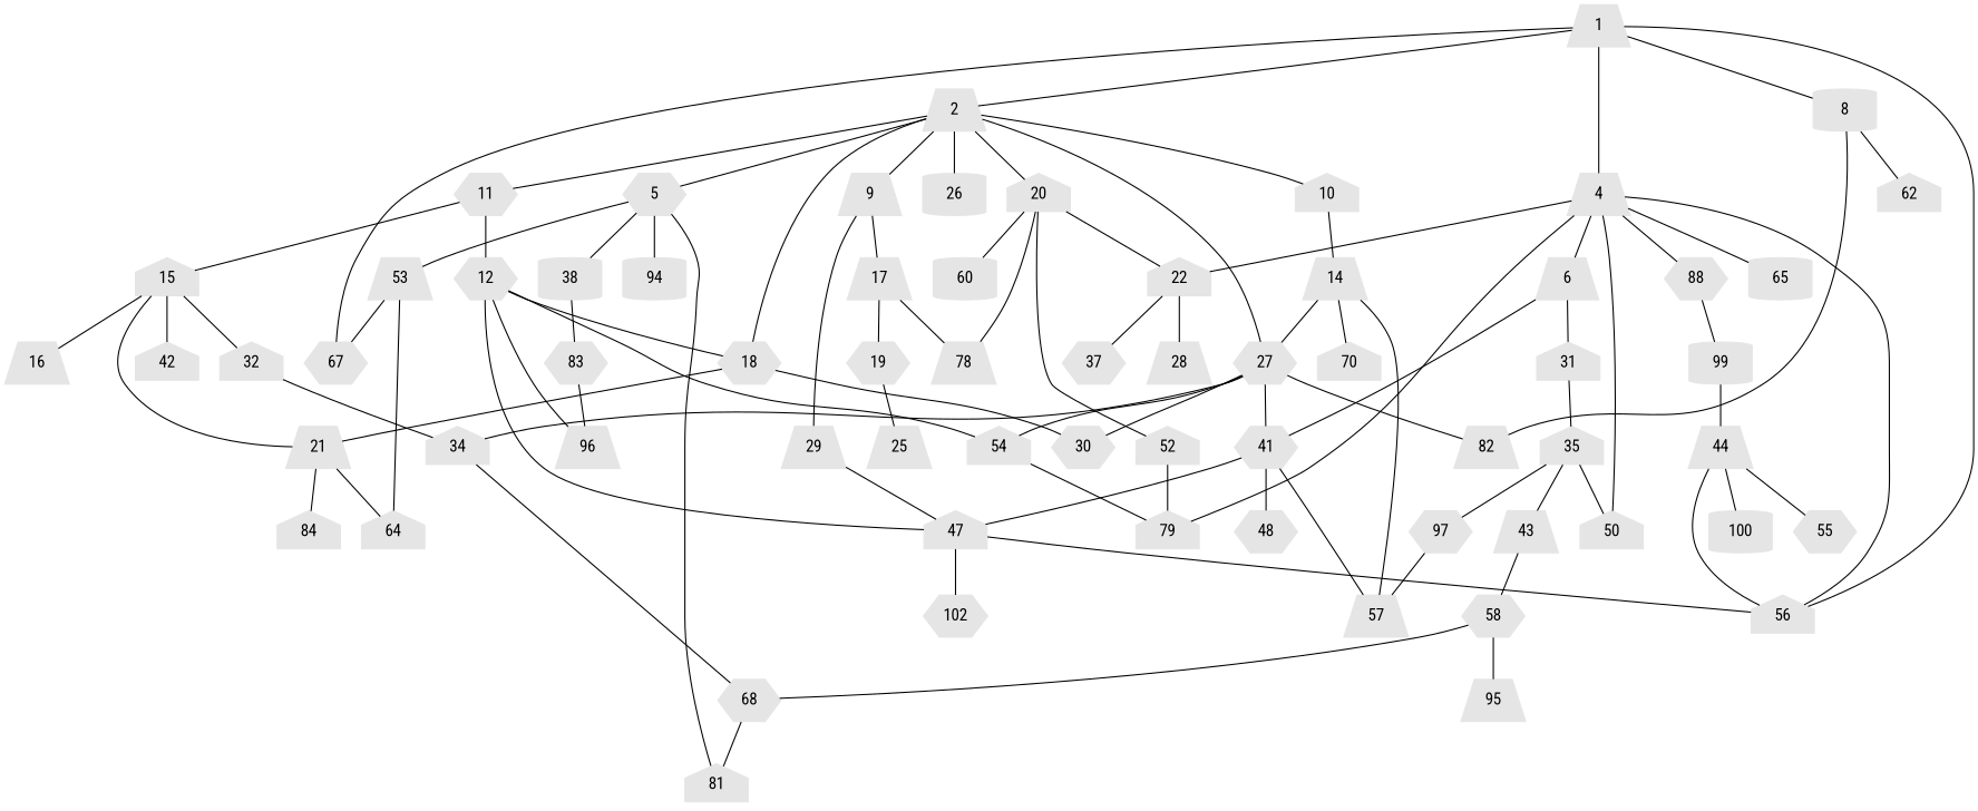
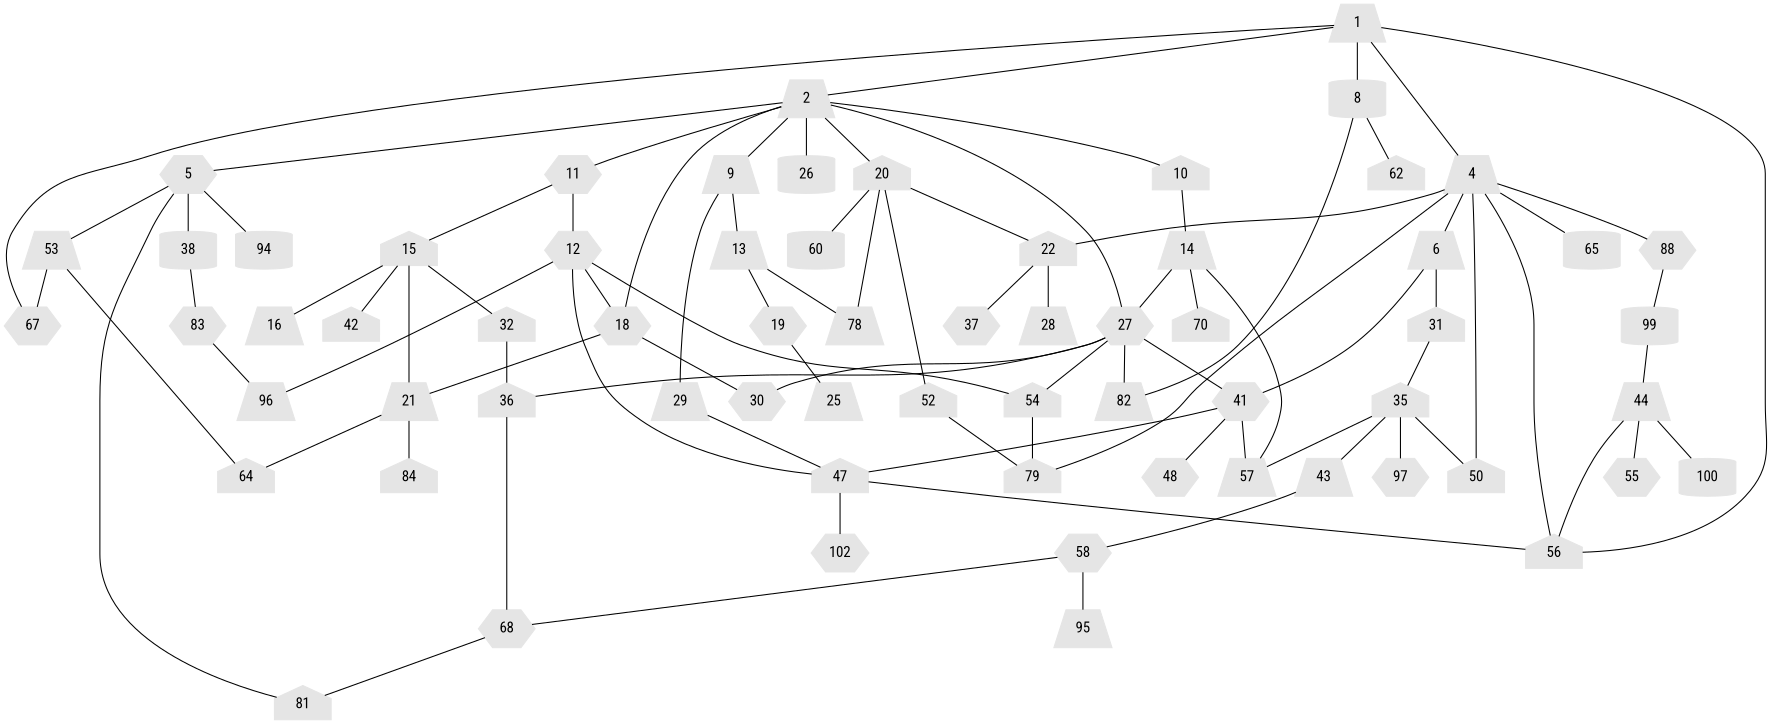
  graph {
    fontname="Roboto Condensed"
    node [color=gray90 fontname="Roboto Condensed" shape=trapezium style=filled]
    edge [fontname="Roboto Condensed"]
    1 [super="+3"]
    2 [super="+7"]
    4 [super="+13"]
    8 [shape=cylinder]
    56 [shape=house super="+92"]
    67 [shape=hexagon]
    5 [shape=hexagon super="+23"]
    9 [super="+73"]
    10 [shape=house]
    11 [shape=hexagon]
    18 [shape=hexagon]
    20 [shape=house super="+45"]
    26 [shape=cylinder]
    27 [shape=hexagon super="+36"]
    6 [super="+71"]
    22 [shape=house super="+24"]
    50 [shape=house super="+69"]
    65 [shape=cylinder]
    79 [shape=house]
    88 [shape=hexagon]
    62 [shape=house]
    82
    16 [super="+86"]
    38 [shape=cylinder super="+61"]
    53 [super="+75"]
    81 [shape=house]
    94 [shape=cylinder]
-   17 [super="+49"]
+   17 [super="+49" label=13]
    29
    14 [super="+33"]
    12 [shape=hexagon super="+80"]
    15 [shape=house super="+90"]
    21 [super="+76"]
    30 [shape=hexagon]
    52 [shape=house]
    78
    60 [shape=cylinder]
    41 [shape=hexagon super="+101"]
    54 [shape=house super="+66"]
-   34 [shape=house super="+46"]
+   34 [shape=house super="+46" label=36]
    31 [shape=house super="+89"]
    28 [super="+74"]
    37 [shape=hexagon super="+40"]
    99 [shape=cylinder]
    83 [shape=hexagon super="+85"]
    64 [shape=house super="+91"]
    35 [shape=house super="+39"]
    47 [shape=house super="+63"]
    57
    48 [shape=hexagon]
    19 [shape=hexagon super="+87"]
    70 [shape=house]
    96
    32 [shape=house super="+59"]
    42 [shape=house]
    102 [shape=hexagon]
    84 [shape=house super="+93"]
    25
    68 [shape=hexagon super="+77"]
    43 [super="+72"]
    97 [shape=hexagon]
    44 [super="+51"]
    55 [shape=hexagon]
    100 [shape=cylinder]
    58 [shape=hexagon super="+98"]
    95
    1 -- 2
    1 -- 4
    1 -- 8
    1 -- 56
    1 -- 67
    2 -- 5
    2 -- 9
    2 -- 10
    2 -- 11
    2 -- 18
    2 -- 20
    2 -- 26
    2 -- 27
    4 -- 56
    4 -- 6
    4 -- 22 [weight=2]
    4 -- 50
    4 -- 65
    4 -- 79
    4 -- 88
    8 -- 62
    8 -- 82
    5 -- 38
    5 -- 53
    5 -- 81
    5 -- 94
    9 -- 17
    9 -- 29
    10 -- 14
    11 -- 12
    11 -- 15
    18 -- 21
    18 -- 30
    20 -- 22
    20 -- 52
    20 -- 78
    20 -- 60
    27 -- 82
    27 -- 30
    27 -- 41
    27 -- 54
    27 -- 34
    6 -- 41
    6 -- 31
    22 -- 28
    22 -- 37
    88 -- 99
    38 -- 83
    53 -- 67
    53 -- 64
    17 -- 78
    17 -- 19
    29 -- 47
    14 -- 27
    14 -- 57
    14 -- 70
    12 -- 18
    12 -- 54
    12 -- 47
    12 -- 96
    15 -- 16
    15 -- 21
    15 -- 32
    15 -- 42
    21 -- 64
    21 -- 84
    52 -- 79
    41 -- 47
    41 -- 57
    41 -- 48
    54 -- 79
    34 -- 68
    31 -- 35
    99 -- 44
    83 -- 96
    35 -- 50
-   97 -- 57
+   35 -- 57
    35 -- 43
    35 -- 97
    47 -- 56
    47 -- 102
    19 -- 25
    32 -- 34
    68 -- 81
    43 -- 58
    44 -- 56
    44 -- 55
    44 -- 100
    58 -- 68
    58 -- 95
  }
